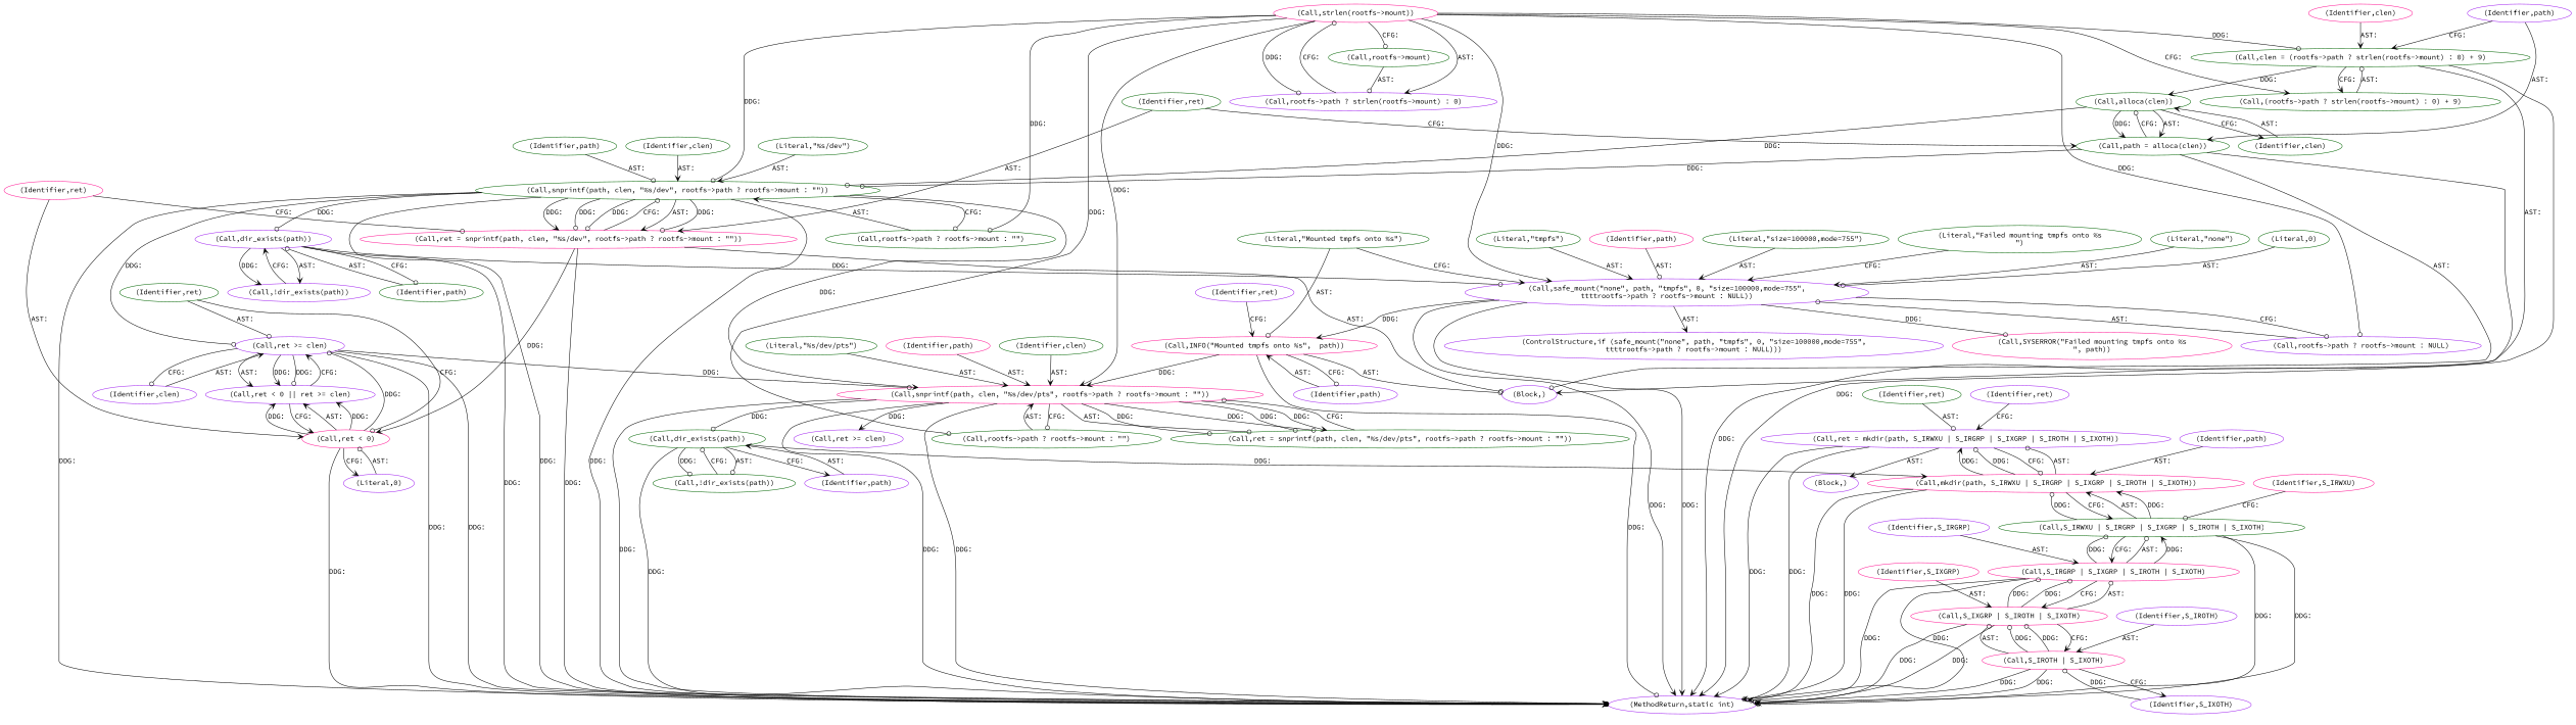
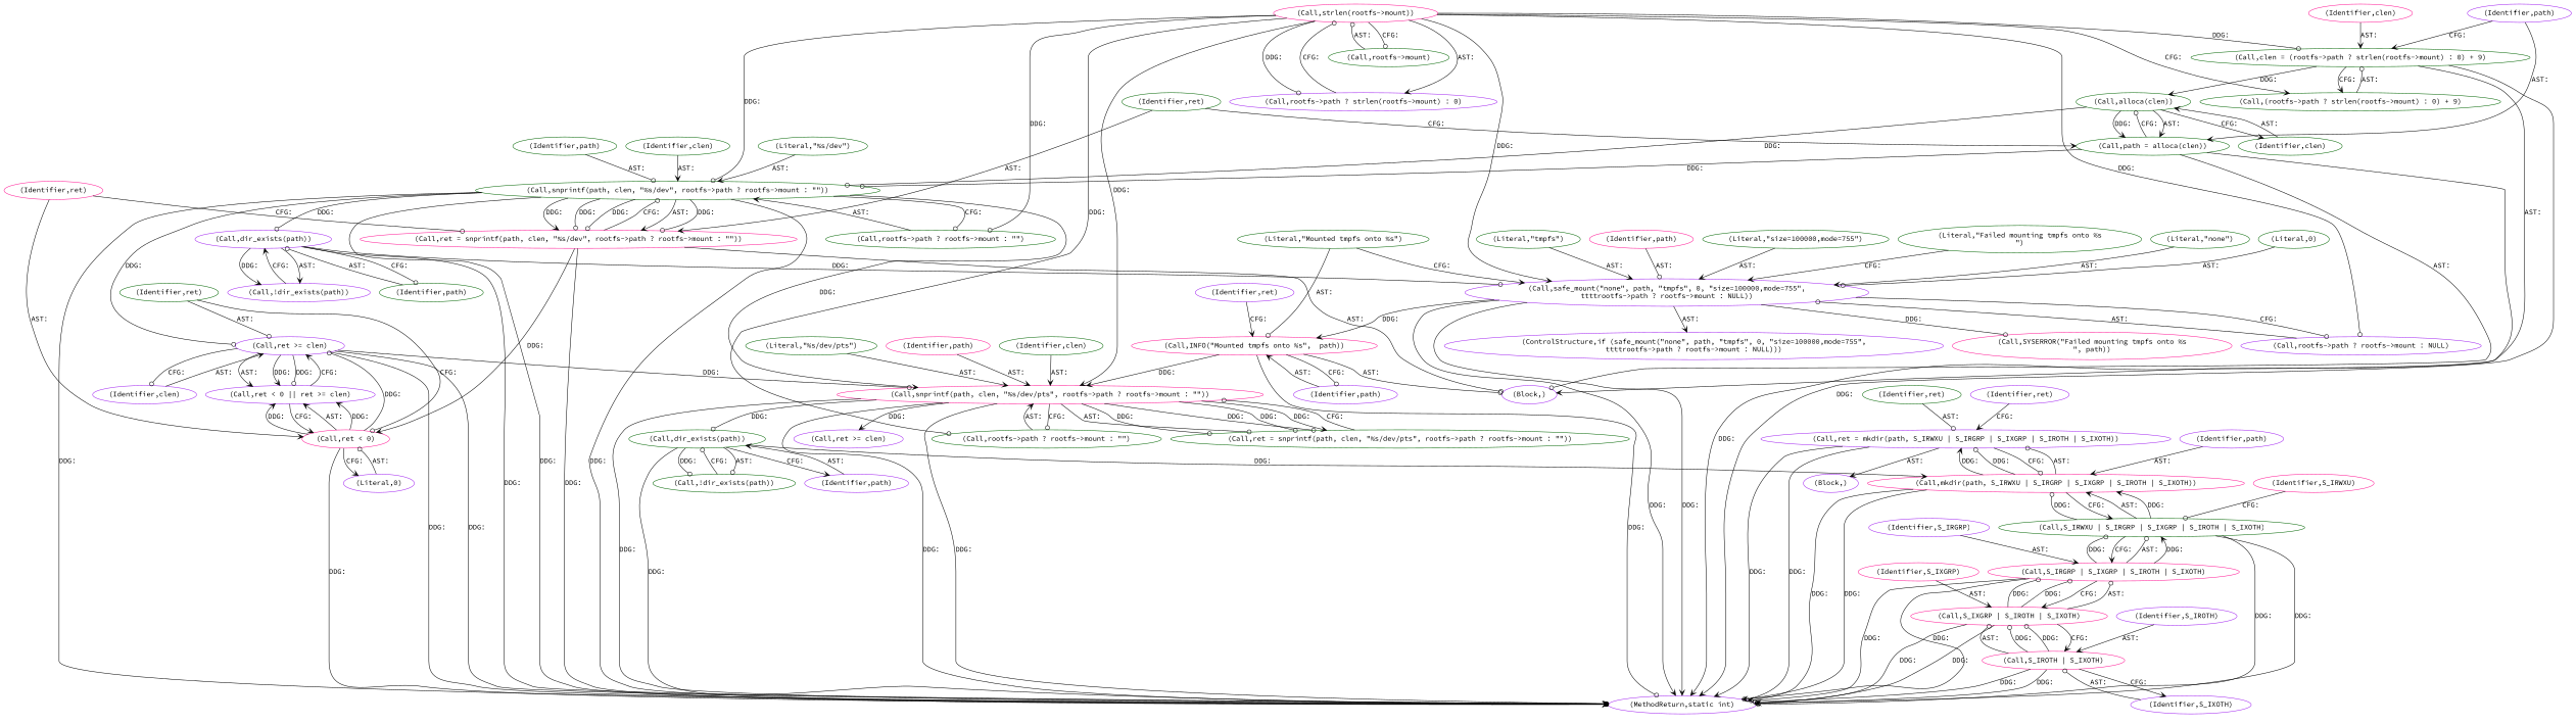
  digraph {
    fontname="Source Code Pro"
    node [color=darkgreen fontname="Source Code Pro"]
    edge [arrowhead=odot fontname="Source Code Pro"]
    n1 [color=purple label="(Call,ret = mkdir(path, S_IRWXU | S_IRGRP | S_IXGRP | S_IROTH | S_IXOTH))"]
    n2 [color=deeppink label="(Call,mkdir(path, S_IRWXU | S_IRGRP | S_IXGRP | S_IROTH | S_IXOTH))"]
    n3 [color=purple label="(Block,)"]
    n4 [color=purple label="(MethodReturn,static int)"]
    n5 [label="(Call,S_IRWXU | S_IRGRP | S_IXGRP | S_IROTH | S_IXOTH)"]
    n6 [color=deeppink label="(Call,S_IRGRP | S_IXGRP | S_IROTH | S_IXOTH)"]
    n7 [label="(Call,dir_exists(path))"]
    n8 [color=purple label="(Identifier,path)"]
    n9 [label="(Call,!dir_exists(path))"]
    n10 [color=deeppink label="(Call,snprintf(path, clen, \"%s/dev/pts\", rootfs->path ? rootfs->mount : \"\"))"]
    n11 [color=purple label="(Call,ret >= clen)"]
    n12 [label="(Call,ret = snprintf(path, clen, \"%s/dev/pts\", rootfs->path ? rootfs->mount : \"\"))"]
    n13 [label="(Call,rootfs->path ? rootfs->mount : \"\")"]
    n14 [color=deeppink label="(Call,INFO(\"Mounted tmpfs onto %s\",  path))"]
    n15 [color=purple label="(Identifier,path)"]
    n16 [color=purple label="(Block,)"]
    n17 [color=purple label="(Call,safe_mount(\"none\", path, \"tmpfs\", 0, \"size=100000,mode=755\",\n\t\t\t\trootfs->path ? rootfs->mount : NULL))"]
    n18 [color=deeppink label="(Call,SYSERROR(\"Failed mounting tmpfs onto %s\n\", path))"]
    n19 [color=purple label="(Call,rootfs->path ? rootfs->mount : NULL)"]
    n20 [color=purple label="(ControlStructure,if (safe_mount(\"none\", path, \"tmpfs\", 0, \"size=100000,mode=755\",\n\t\t\t\trootfs->path ? rootfs->mount : NULL)))"]
    n21 [color=purple label="(Call,dir_exists(path))"]
    n22 [label="(Identifier,path)"]
    n23 [color=purple label="(Call,!dir_exists(path))"]
    n24 [label="(Call,snprintf(path, clen, \"%s/dev\", rootfs->path ? rootfs->mount : \"\"))"]
    n25 [color=purple label="(Call,ret >= clen)"]
    n26 [color=deeppink label="(Call,ret = snprintf(path, clen, \"%s/dev\", rootfs->path ? rootfs->mount : \"\"))"]
    n27 [label="(Call,rootfs->path ? rootfs->mount : \"\")"]
    n28 [color=purple label="(Call,ret < 0 || ret >= clen)"]
    n29 [color=purple label="(Identifier,clen)"]
    n30 [color=deeppink label="(Call,ret < 0)"]
    n31 [label="(Call,path = alloca(clen))"]
    n32 [label="(Call,alloca(clen))"]
    n33 [label="(Identifier,clen)"]
    n34 [label="(Call,clen = (rootfs->path ? strlen(rootfs->mount) : 0) + 9)"]
    n35 [label="(Call,(rootfs->path ? strlen(rootfs->mount) : 0) + 9)"]
    n36 [color=deeppink label="(Call,strlen(rootfs->mount))"]
    n37 [color=purple label="(Call,rootfs->path ? strlen(rootfs->mount) : 0)"]
    n38 [label="(Call,rootfs->mount)"]
    n39 [color=purple label="(Literal,0)"]
    n40 [color=deeppink label="(Call,S_IXGRP | S_IROTH | S_IXOTH)"]
    n41 [color=deeppink label="(Call,S_IROTH | S_IXOTH)"]
    n42 [color=purple label="(Identifier,S_IXOTH)"]
    n43 [color=purple label="(Identifier,path)"]
    n44 [color=purple label="(Identifier,ret)"]
    n45 [label="(Literal,0)"]
    n46 [color=deeppink label="(Identifier,path)"]
    n47 [label="(Literal,\"Mounted tmpfs onto %s\")"]
    n48 [label="(Identifier,clen)"]
    n49 [color=purple label="(Identifier,path)"]
    n50 [label="(Literal,\"%s/dev/pts\")"]
    n51 [color=deeppink label="(Identifier,clen)"]
    n52 [label="(Literal,\"tmpfs\")"]
    n53 [color=purple label="(Identifier,S_IRGRP)"]
    n54 [color=deeppink label="(Identifier,S_IXGRP)"]
    n55 [label="(Identifier,clen)"]
    n56 [label="(Literal,\"%s/dev\")"]
    n57 [color=deeppink label="(Identifier,path)"]
    n58 [color=deeppink label="(Identifier,ret)"]
    n59 [label="(Literal,\"size=100000,mode=755\")"]
    n60 [color=purple label="(Identifier,S_IROTH)"]
    n61 [label="(Literal,\"Failed mounting tmpfs onto %s\n\")"]
    n62 [color=deeppink label="(Identifier,S_IRWXU)"]
    n63 [label="(Literal,\"none\")"]
    n64 [label="(Identifier,ret)"]
    n65 [label="(Identifier,path)"]
    n66 [label="(Identifier,ret)"]
    n67 [label="(Identifier,ret)"]
    n68 [color=purple label="(Identifier,ret)"]
    n1 -> n2 [label="CFG: "]
    n1 -> n3 [arrowhead=vee label="AST: "]
    n1 -> n4 [arrowhead=vee label="DDG: "]
    n1 -> n4 [label="DDG: "]
    n2 -> n1 [label="AST: "]
    n2 -> n1 [arrowhead=vee label="DDG: "]
    n2 -> n1 [label="DDG: "]
    n2 -> n4 [arrowhead=vee label="DDG: "]
    n2 -> n4 [label="DDG: "]
    n2 -> n5 [arrowhead=vee label="CFG: "]
    n5 -> n2 [arrowhead=vee label="AST: "]
    n5 -> n2 [arrowhead=vee label="DDG: "]
    n5 -> n2 [label="DDG: "]
    n5 -> n4 [label="DDG: "]
    n5 -> n4 [label="DDG: "]
    n5 -> n6 [arrowhead=vee label="CFG: "]
    n6 -> n4 [label="DDG: "]
    n6 -> n4 [arrowhead=vee label="DDG: "]
    n6 -> n5 [label="AST: "]
    n6 -> n5 [arrowhead=vee label="DDG: "]
    n6 -> n5 [label="DDG: "]
    n6 -> n40 [arrowhead=vee label="CFG: "]
    n7 -> n2 [arrowhead=vee label="DDG: "]
    n7 -> n4 [label="DDG: "]
    n7 -> n8 [arrowhead=vee label="CFG: "]
    n7 -> n9 [label="AST: "]
    n7 -> n9 [label="DDG: "]
    n8 -> n7 [arrowhead=vee label="AST: "]
    n9 -> n7 [label="CFG: "]
    n10 -> n4 [arrowhead=vee label="DDG: "]
    n10 -> n4 [label="DDG: "]
    n10 -> n4 [label="DDG: "]
    n10 -> n7 [label="DDG: "]
    n10 -> n11 [arrowhead=vee label="DDG: "]
    n10 -> n12 [label="AST: "]
    n10 -> n12 [label="DDG: "]
    n10 -> n12 [label="DDG: "]
    n10 -> n12 [label="DDG: "]
    n10 -> n12 [arrowhead=vee label="DDG: "]
    n10 -> n13 [label="CFG: "]
    n12 -> n10 [label="CFG: "]
    n13 -> n10 [arrowhead=vee label="AST: "]
    n14 -> n4 [label="DDG: "]
    n14 -> n10 [arrowhead=vee label="DDG: "]
    n14 -> n15 [label="CFG: "]
    n14 -> n16 [label="AST: "]
    n15 -> n14 [arrowhead=vee label="AST: "]
    n17 -> n4 [arrowhead=vee label="DDG: "]
    n17 -> n4 [arrowhead=vee label="DDG: "]
    n17 -> n14 [arrowhead=vee label="DDG: "]
    n17 -> n18 [label="DDG: "]
    n17 -> n19 [label="CFG: "]
    n17 -> n20 [arrowhead=vee label="AST: "]
    n19 -> n17 [label="AST: "]
    n21 -> n4 [label="DDG: "]
    n21 -> n17 [label="DDG: "]
    n21 -> n22 [label="CFG: "]
    n21 -> n23 [arrowhead=vee label="AST: "]
    n21 -> n23 [arrowhead=vee label="DDG: "]
    n22 -> n21 [label="AST: "]
    n23 -> n21 [arrowhead=vee label="CFG: "]
    n24 -> n4 [label="DDG: "]
    n24 -> n4 [label="DDG: "]
    n24 -> n4 [arrowhead=vee label="DDG: "]
    n24 -> n10 [arrowhead=vee label="DDG: "]
    n24 -> n21 [label="DDG: "]
    n24 -> n25 [label="DDG: "]
    n24 -> n26 [arrowhead=vee label="AST: "]
    n24 -> n26 [label="DDG: "]
    n24 -> n26 [arrowhead=vee label="DDG: "]
    n24 -> n26 [label="DDG: "]
    n24 -> n26 [label="DDG: "]
    n24 -> n27 [label="CFG: "]
    n25 -> n4 [arrowhead=vee label="DDG: "]
    n25 -> n4 [label="DDG: "]
    n25 -> n10 [label="DDG: "]
    n25 -> n28 [arrowhead=vee label="AST: "]
    n25 -> n28 [arrowhead=vee label="DDG: "]
    n25 -> n28 [label="DDG: "]
    n25 -> n29 [label="CFG: "]
    n26 -> n4 [arrowhead=vee label="DDG: "]
    n26 -> n16 [label="AST: "]
    n26 -> n24 [label="CFG: "]
    n26 -> n30 [arrowhead=vee label="DDG: "]
    n27 -> n24 [arrowhead=vee label="AST: "]
    n28 -> n25 [arrowhead=vee label="CFG: "]
    n28 -> n30 [arrowhead=vee label="CFG: "]
    n29 -> n25 [arrowhead=vee label="AST: "]
    n30 -> n4 [label="DDG: "]
    n30 -> n25 [label="DDG: "]
    n30 -> n28 [arrowhead=vee label="AST: "]
    n30 -> n28 [arrowhead=vee label="DDG: "]
    n30 -> n28 [arrowhead=vee label="DDG: "]
    n30 -> n39 [arrowhead=vee label="CFG: "]
    n31 -> n4 [arrowhead=vee label="DDG: "]
    n31 -> n16 [label="AST: "]
    n31 -> n24 [label="DDG: "]
    n31 -> n32 [label="CFG: "]
    n32 -> n24 [label="DDG: "]
    n32 -> n31 [arrowhead=vee label="AST: "]
    n32 -> n31 [arrowhead=vee label="DDG: "]
    n32 -> n33 [arrowhead=vee label="CFG: "]
    n33 -> n32 [arrowhead=vee label="AST: "]
    n34 -> n4 [arrowhead=vee label="DDG: "]
    n34 -> n16 [arrowhead=vee label="AST: "]
    n34 -> n32 [arrowhead=vee label="DDG: "]
    n34 -> n35 [arrowhead=vee label="CFG: "]
    n35 -> n34 [label="AST: "]
    n36 -> n10 [arrowhead=vee label="DDG: "]
    n36 -> n13 [label="DDG: "]
    n36 -> n17 [arrowhead=vee label="DDG: "]
    n36 -> n19 [label="DDG: "]
    n36 -> n24 [label="DDG: "]
    n36 -> n27 [label="DDG: "]
    n36 -> n34 [label="DDG: "]
    n36 -> n35 [arrowhead=vee label="CFG: "]
    n36 -> n37 [arrowhead=vee label="AST: "]
    n36 -> n37 [label="DDG: "]
    n36 -> n38 [label="CFG: "]
    n37 -> n36 [label="CFG: "]
-   n38 -> n37 [label="AST: "]
+   n38 -> n36 [label="AST: "]
    n39 -> n30 [label="AST: "]
    n40 -> n4 [arrowhead=vee label="DDG: "]
    n40 -> n4 [arrowhead=vee label="DDG: "]
    n40 -> n6 [label="AST: "]
    n40 -> n6 [label="DDG: "]
    n40 -> n6 [label="DDG: "]
    n40 -> n41 [arrowhead=vee label="CFG: "]
    n41 -> n4 [label="DDG: "]
    n41 -> n4 [label="DDG: "]
    n41 -> n40 [label="AST: "]
    n41 -> n40 [label="DDG: "]
    n41 -> n40 [label="DDG: "]
    n41 -> n42 [arrowhead=vee label="CFG: "]
-   n42 -> n41 [label="DDG: "]
+   n42 -> n41 [label="AST: "]
    n43 -> n2 [arrowhead=vee label="AST: "]
    n44 -> n14 [arrowhead=vee label="CFG: "]
    n45 -> n17 [label="AST: "]
    n46 -> n10 [arrowhead=vee label="AST: "]
    n47 -> n14 [label="AST: "]
    n47 -> n17 [arrowhead=vee label="CFG: "]
    n48 -> n10 [arrowhead=vee label="AST: "]
    n49 -> n31 [arrowhead=vee label="AST: "]
    n49 -> n34 [arrowhead=vee label="CFG: "]
    n50 -> n10 [arrowhead=vee label="AST: "]
    n51 -> n34 [arrowhead=vee label="AST: "]
    n52 -> n17 [arrowhead=vee label="AST: "]
    n53 -> n6 [arrowhead=vee label="AST: "]
    n54 -> n40 [arrowhead=vee label="AST: "]
    n55 -> n24 [arrowhead=vee label="AST: "]
    n56 -> n24 [arrowhead=vee label="AST: "]
    n57 -> n17 [label="AST: "]
    n58 -> n26 [label="CFG: "]
    n58 -> n30 [arrowhead=vee label="AST: "]
    n59 -> n17 [arrowhead=vee label="AST: "]
    n60 -> n41 [arrowhead=vee label="AST: "]
    n61 -> n17 [arrowhead=vee label="CFG: "]
    n62 -> n5 [label="CFG: "]
    n63 -> n17 [arrowhead=vee label="AST: "]
    n64 -> n1 [label="AST: "]
    n65 -> n24 [label="AST: "]
    n66 -> n26 [arrowhead=vee label="AST: "]
    n66 -> n31 [arrowhead=vee label="CFG: "]
    n67 -> n25 [label="AST: "]
    n67 -> n30 [label="CFG: "]
    n68 -> n1 [arrowhead=vee label="CFG: "]
  }
